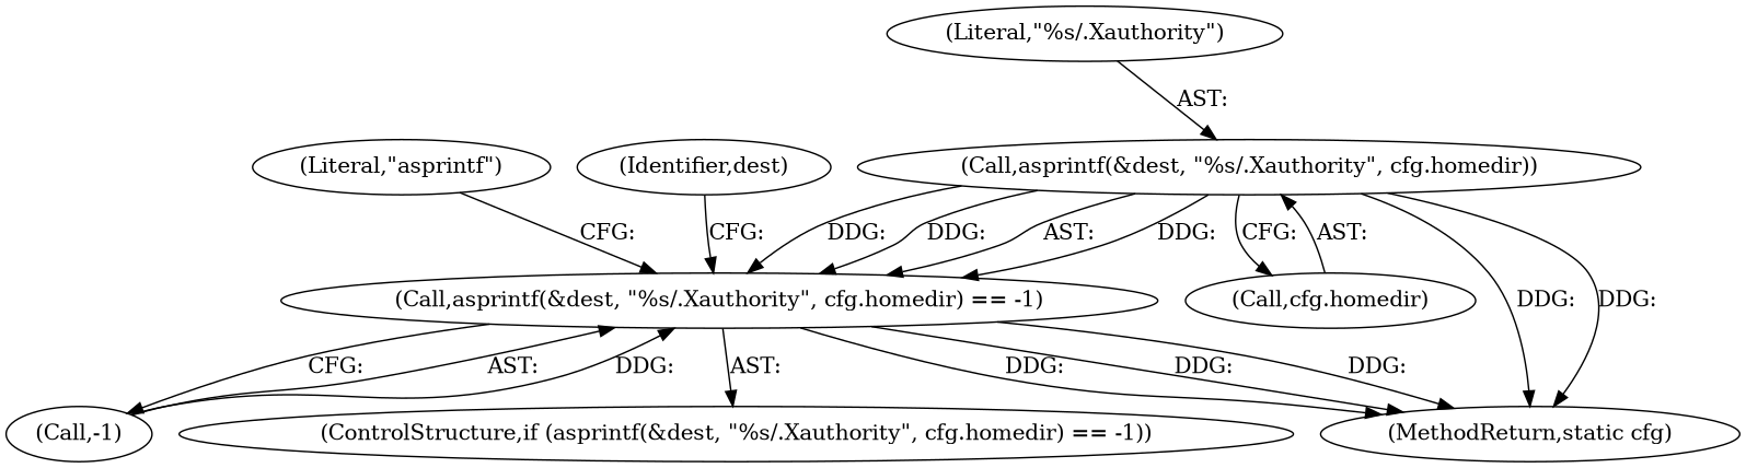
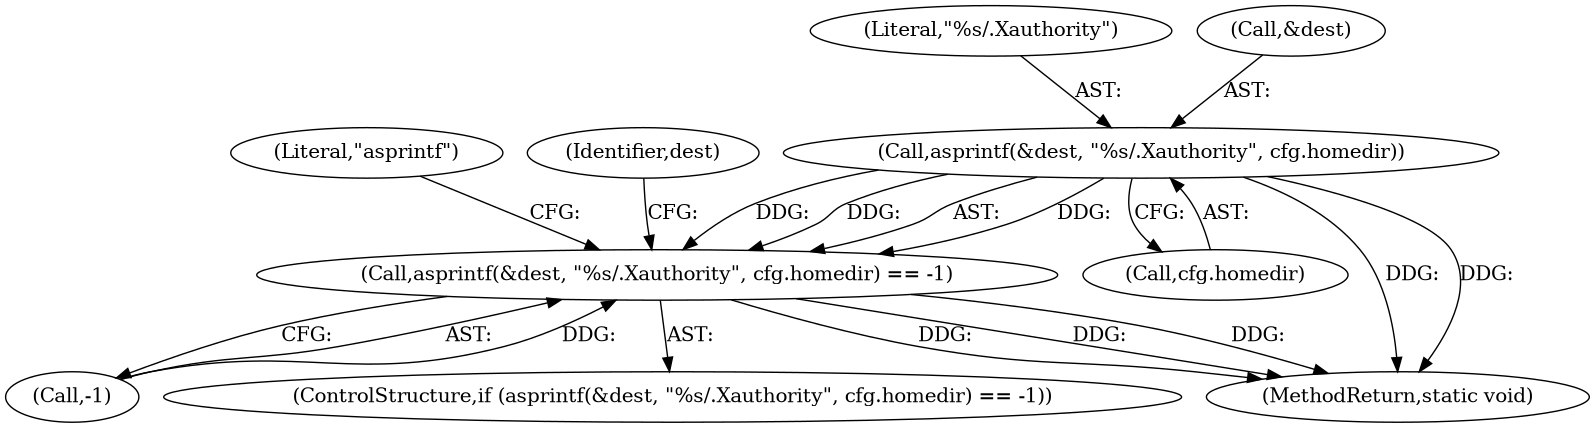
  digraph {
    n1 [label="(Call,asprintf(&dest, \"%s/.Xauthority\", cfg.homedir))"]
    n2 [label="(Call,asprintf(&dest, \"%s/.Xauthority\", cfg.homedir) == -1)"]
    n3 [label="(Call,cfg.homedir)"]
-   n4 [label="(MethodReturn,static cfg)"]
+   n4 [label="(MethodReturn,static void)"]
    n5 [label="(Call,-1)"]
    n6 [label="(ControlStructure,if (asprintf(&dest, \"%s/.Xauthority\", cfg.homedir) == -1))"]
    n7 [label="(Literal,\"%s/.Xauthority\")"]
+   n8 [label="(Call,&dest)"]
    n9 [label="(Literal,\"asprintf\")"]
    n10 [label="(Identifier,dest)"]
    n1 -> n2 [label="AST: "]
    n1 -> n2 [label="DDG: "]
    n1 -> n2 [label="DDG: "]
    n1 -> n2 [label="DDG: "]
    n1 -> n3 [label="CFG: "]
    n1 -> n4 [label="DDG: "]
    n1 -> n4 [label="DDG: "]
    n2 -> n4 [label="DDG: "]
    n2 -> n4 [label="DDG: "]
    n2 -> n4 [label="DDG: "]
    n2 -> n5 [label="CFG: "]
    n2 -> n6 [label="AST: "]
    n3 -> n1 [label="AST: "]
    n5 -> n2 [label="AST: "]
    n5 -> n2 [label="DDG: "]
    n7 -> n1 [label="AST: "]
+   n8 -> n1 [label="AST: "]
    n9 -> n2 [label="CFG: "]
    n10 -> n2 [label="CFG: "]
  }
